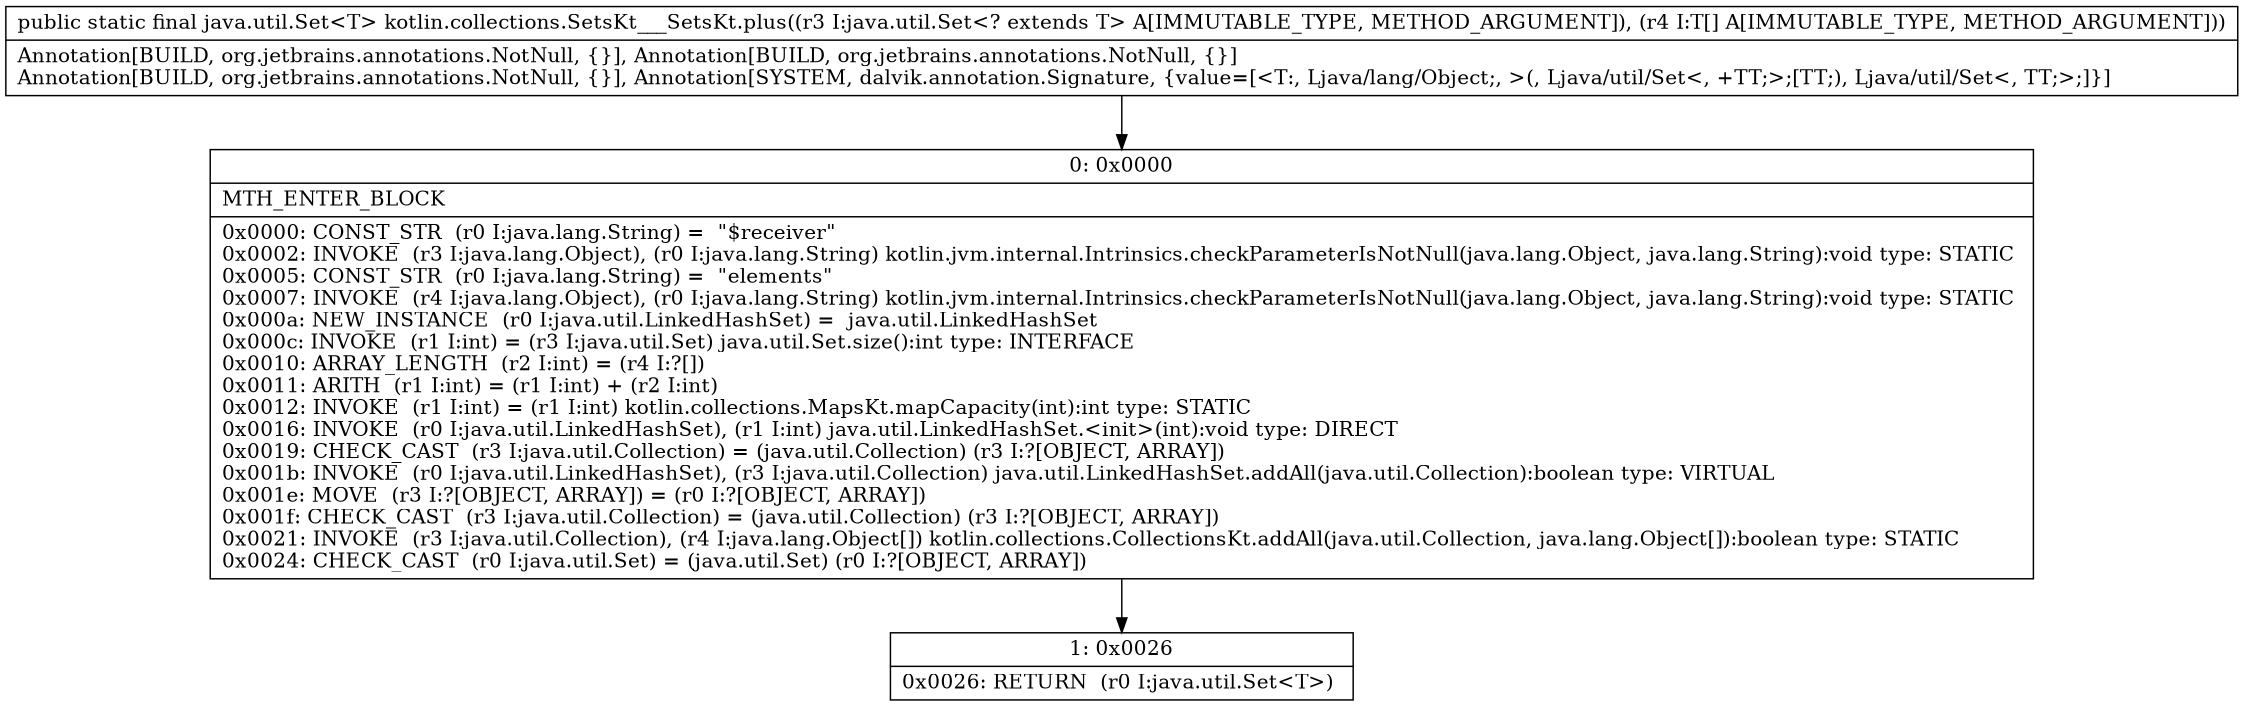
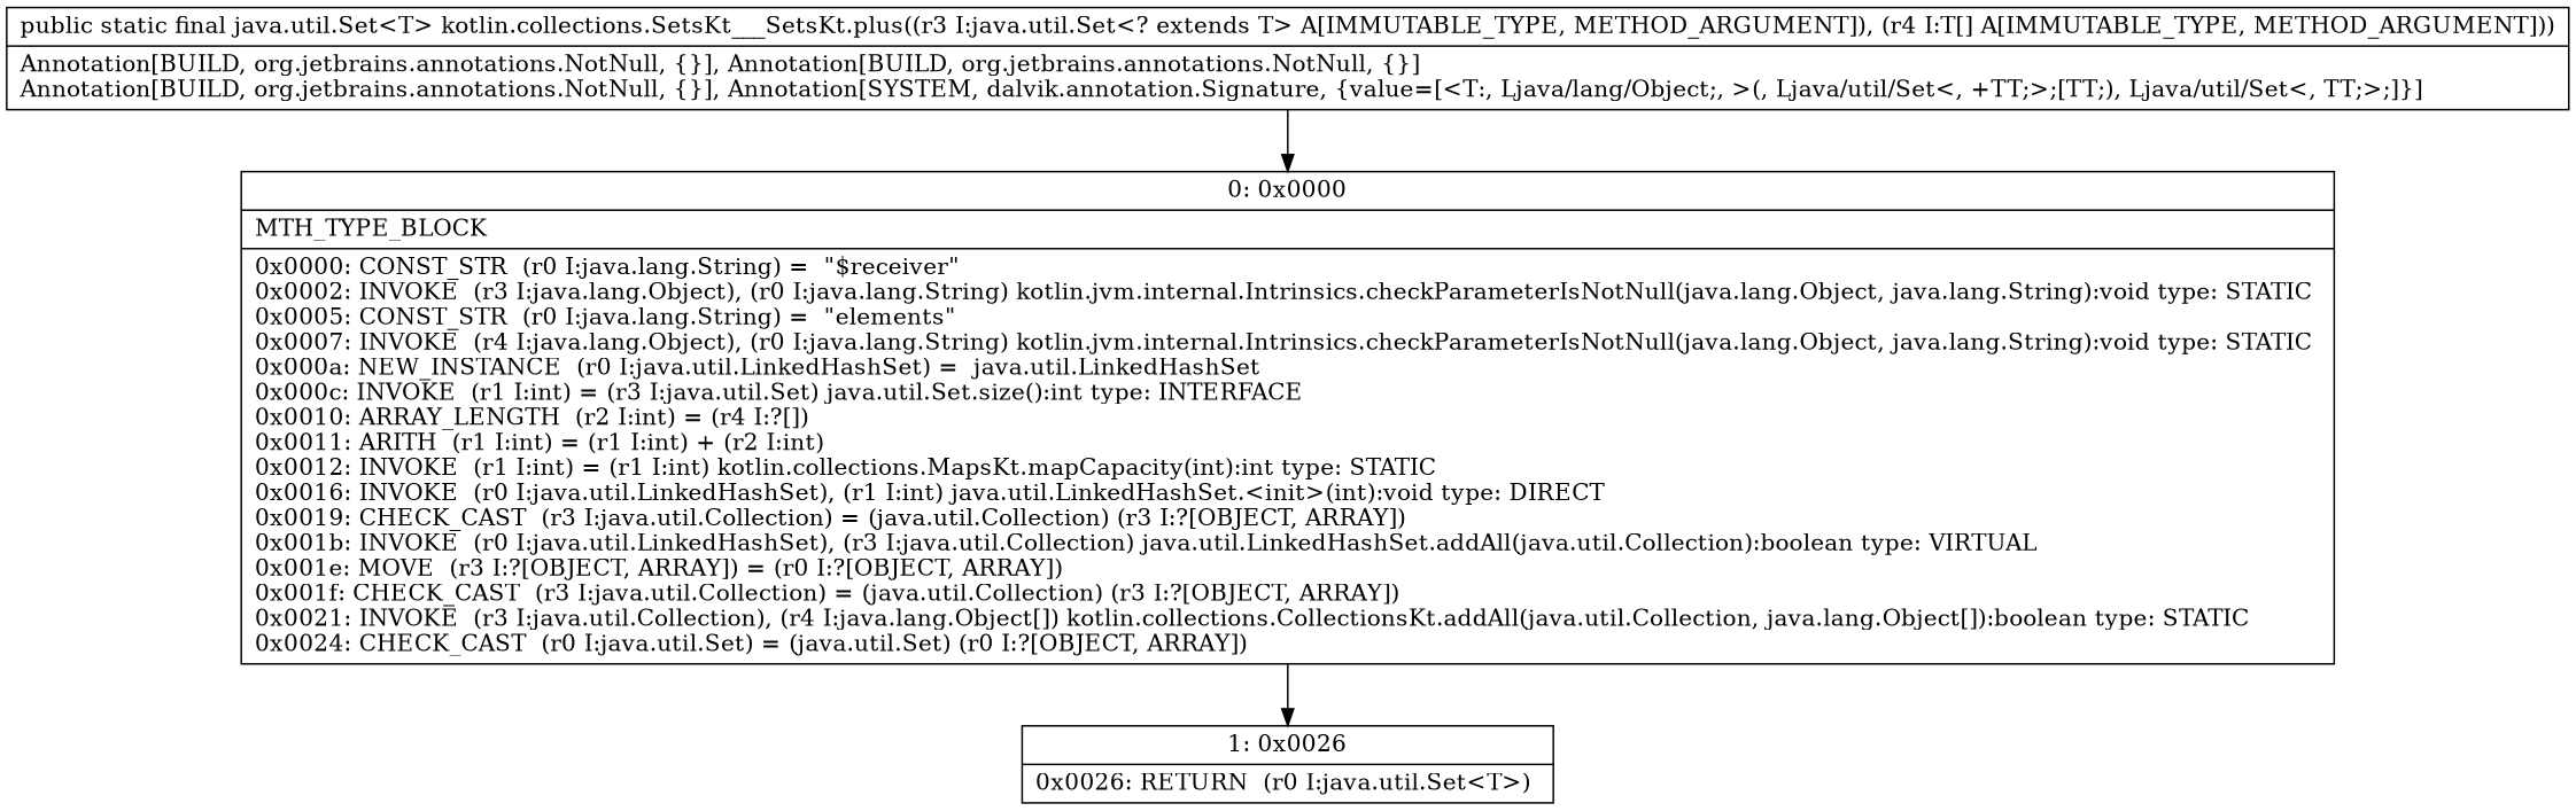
  digraph {
    node [shape=record]
-   n1 [label="{0\:\ 0x0000|MTH_ENTER_BLOCK\l|0x0000: CONST_STR  (r0 I:java.lang.String) =  \"$receiver\" \l0x0002: INVOKE  (r3 I:java.lang.Object), (r0 I:java.lang.String) kotlin.jvm.internal.Intrinsics.checkParameterIsNotNull(java.lang.Object, java.lang.String):void type: STATIC \l0x0005: CONST_STR  (r0 I:java.lang.String) =  \"elements\" \l0x0007: INVOKE  (r4 I:java.lang.Object), (r0 I:java.lang.String) kotlin.jvm.internal.Intrinsics.checkParameterIsNotNull(java.lang.Object, java.lang.String):void type: STATIC \l0x000a: NEW_INSTANCE  (r0 I:java.util.LinkedHashSet) =  java.util.LinkedHashSet \l0x000c: INVOKE  (r1 I:int) = (r3 I:java.util.Set) java.util.Set.size():int type: INTERFACE \l0x0010: ARRAY_LENGTH  (r2 I:int) = (r4 I:?[]) \l0x0011: ARITH  (r1 I:int) = (r1 I:int) + (r2 I:int) \l0x0012: INVOKE  (r1 I:int) = (r1 I:int) kotlin.collections.MapsKt.mapCapacity(int):int type: STATIC \l0x0016: INVOKE  (r0 I:java.util.LinkedHashSet), (r1 I:int) java.util.LinkedHashSet.\<init\>(int):void type: DIRECT \l0x0019: CHECK_CAST  (r3 I:java.util.Collection) = (java.util.Collection) (r3 I:?[OBJECT, ARRAY]) \l0x001b: INVOKE  (r0 I:java.util.LinkedHashSet), (r3 I:java.util.Collection) java.util.LinkedHashSet.addAll(java.util.Collection):boolean type: VIRTUAL \l0x001e: MOVE  (r3 I:?[OBJECT, ARRAY]) = (r0 I:?[OBJECT, ARRAY]) \l0x001f: CHECK_CAST  (r3 I:java.util.Collection) = (java.util.Collection) (r3 I:?[OBJECT, ARRAY]) \l0x0021: INVOKE  (r3 I:java.util.Collection), (r4 I:java.lang.Object[]) kotlin.collections.CollectionsKt.addAll(java.util.Collection, java.lang.Object[]):boolean type: STATIC \l0x0024: CHECK_CAST  (r0 I:java.util.Set) = (java.util.Set) (r0 I:?[OBJECT, ARRAY]) \l}"]
+   n1 [label="{0\:\ 0x0000|MTH_TYPE_BLOCK\l|0x0000: CONST_STR  (r0 I:java.lang.String) =  \"$receiver\" \l0x0002: INVOKE  (r3 I:java.lang.Object), (r0 I:java.lang.String) kotlin.jvm.internal.Intrinsics.checkParameterIsNotNull(java.lang.Object, java.lang.String):void type: STATIC \l0x0005: CONST_STR  (r0 I:java.lang.String) =  \"elements\" \l0x0007: INVOKE  (r4 I:java.lang.Object), (r0 I:java.lang.String) kotlin.jvm.internal.Intrinsics.checkParameterIsNotNull(java.lang.Object, java.lang.String):void type: STATIC \l0x000a: NEW_INSTANCE  (r0 I:java.util.LinkedHashSet) =  java.util.LinkedHashSet \l0x000c: INVOKE  (r1 I:int) = (r3 I:java.util.Set) java.util.Set.size():int type: INTERFACE \l0x0010: ARRAY_LENGTH  (r2 I:int) = (r4 I:?[]) \l0x0011: ARITH  (r1 I:int) = (r1 I:int) + (r2 I:int) \l0x0012: INVOKE  (r1 I:int) = (r1 I:int) kotlin.collections.MapsKt.mapCapacity(int):int type: STATIC \l0x0016: INVOKE  (r0 I:java.util.LinkedHashSet), (r1 I:int) java.util.LinkedHashSet.\<init\>(int):void type: DIRECT \l0x0019: CHECK_CAST  (r3 I:java.util.Collection) = (java.util.Collection) (r3 I:?[OBJECT, ARRAY]) \l0x001b: INVOKE  (r0 I:java.util.LinkedHashSet), (r3 I:java.util.Collection) java.util.LinkedHashSet.addAll(java.util.Collection):boolean type: VIRTUAL \l0x001e: MOVE  (r3 I:?[OBJECT, ARRAY]) = (r0 I:?[OBJECT, ARRAY]) \l0x001f: CHECK_CAST  (r3 I:java.util.Collection) = (java.util.Collection) (r3 I:?[OBJECT, ARRAY]) \l0x0021: INVOKE  (r3 I:java.util.Collection), (r4 I:java.lang.Object[]) kotlin.collections.CollectionsKt.addAll(java.util.Collection, java.lang.Object[]):boolean type: STATIC \l0x0024: CHECK_CAST  (r0 I:java.util.Set) = (java.util.Set) (r0 I:?[OBJECT, ARRAY]) \l}"]
    n2 [label="{1\:\ 0x0026|0x0026: RETURN  (r0 I:java.util.Set\<T\>) \l}"]
    n3 [label="{public static final java.util.Set\<T\> kotlin.collections.SetsKt___SetsKt.plus((r3 I:java.util.Set\<? extends T\> A[IMMUTABLE_TYPE, METHOD_ARGUMENT]), (r4 I:T[] A[IMMUTABLE_TYPE, METHOD_ARGUMENT]))  | Annotation[BUILD, org.jetbrains.annotations.NotNull, \{\}], Annotation[BUILD, org.jetbrains.annotations.NotNull, \{\}]\lAnnotation[BUILD, org.jetbrains.annotations.NotNull, \{\}], Annotation[SYSTEM, dalvik.annotation.Signature, \{value=[\<T:, Ljava\/lang\/Object;, \>(, Ljava\/util\/Set\<, +TT;\>;[TT;), Ljava\/util\/Set\<, TT;\>;]\}]\l}"]
    n1 -> n2
    n3 -> n1
  }
